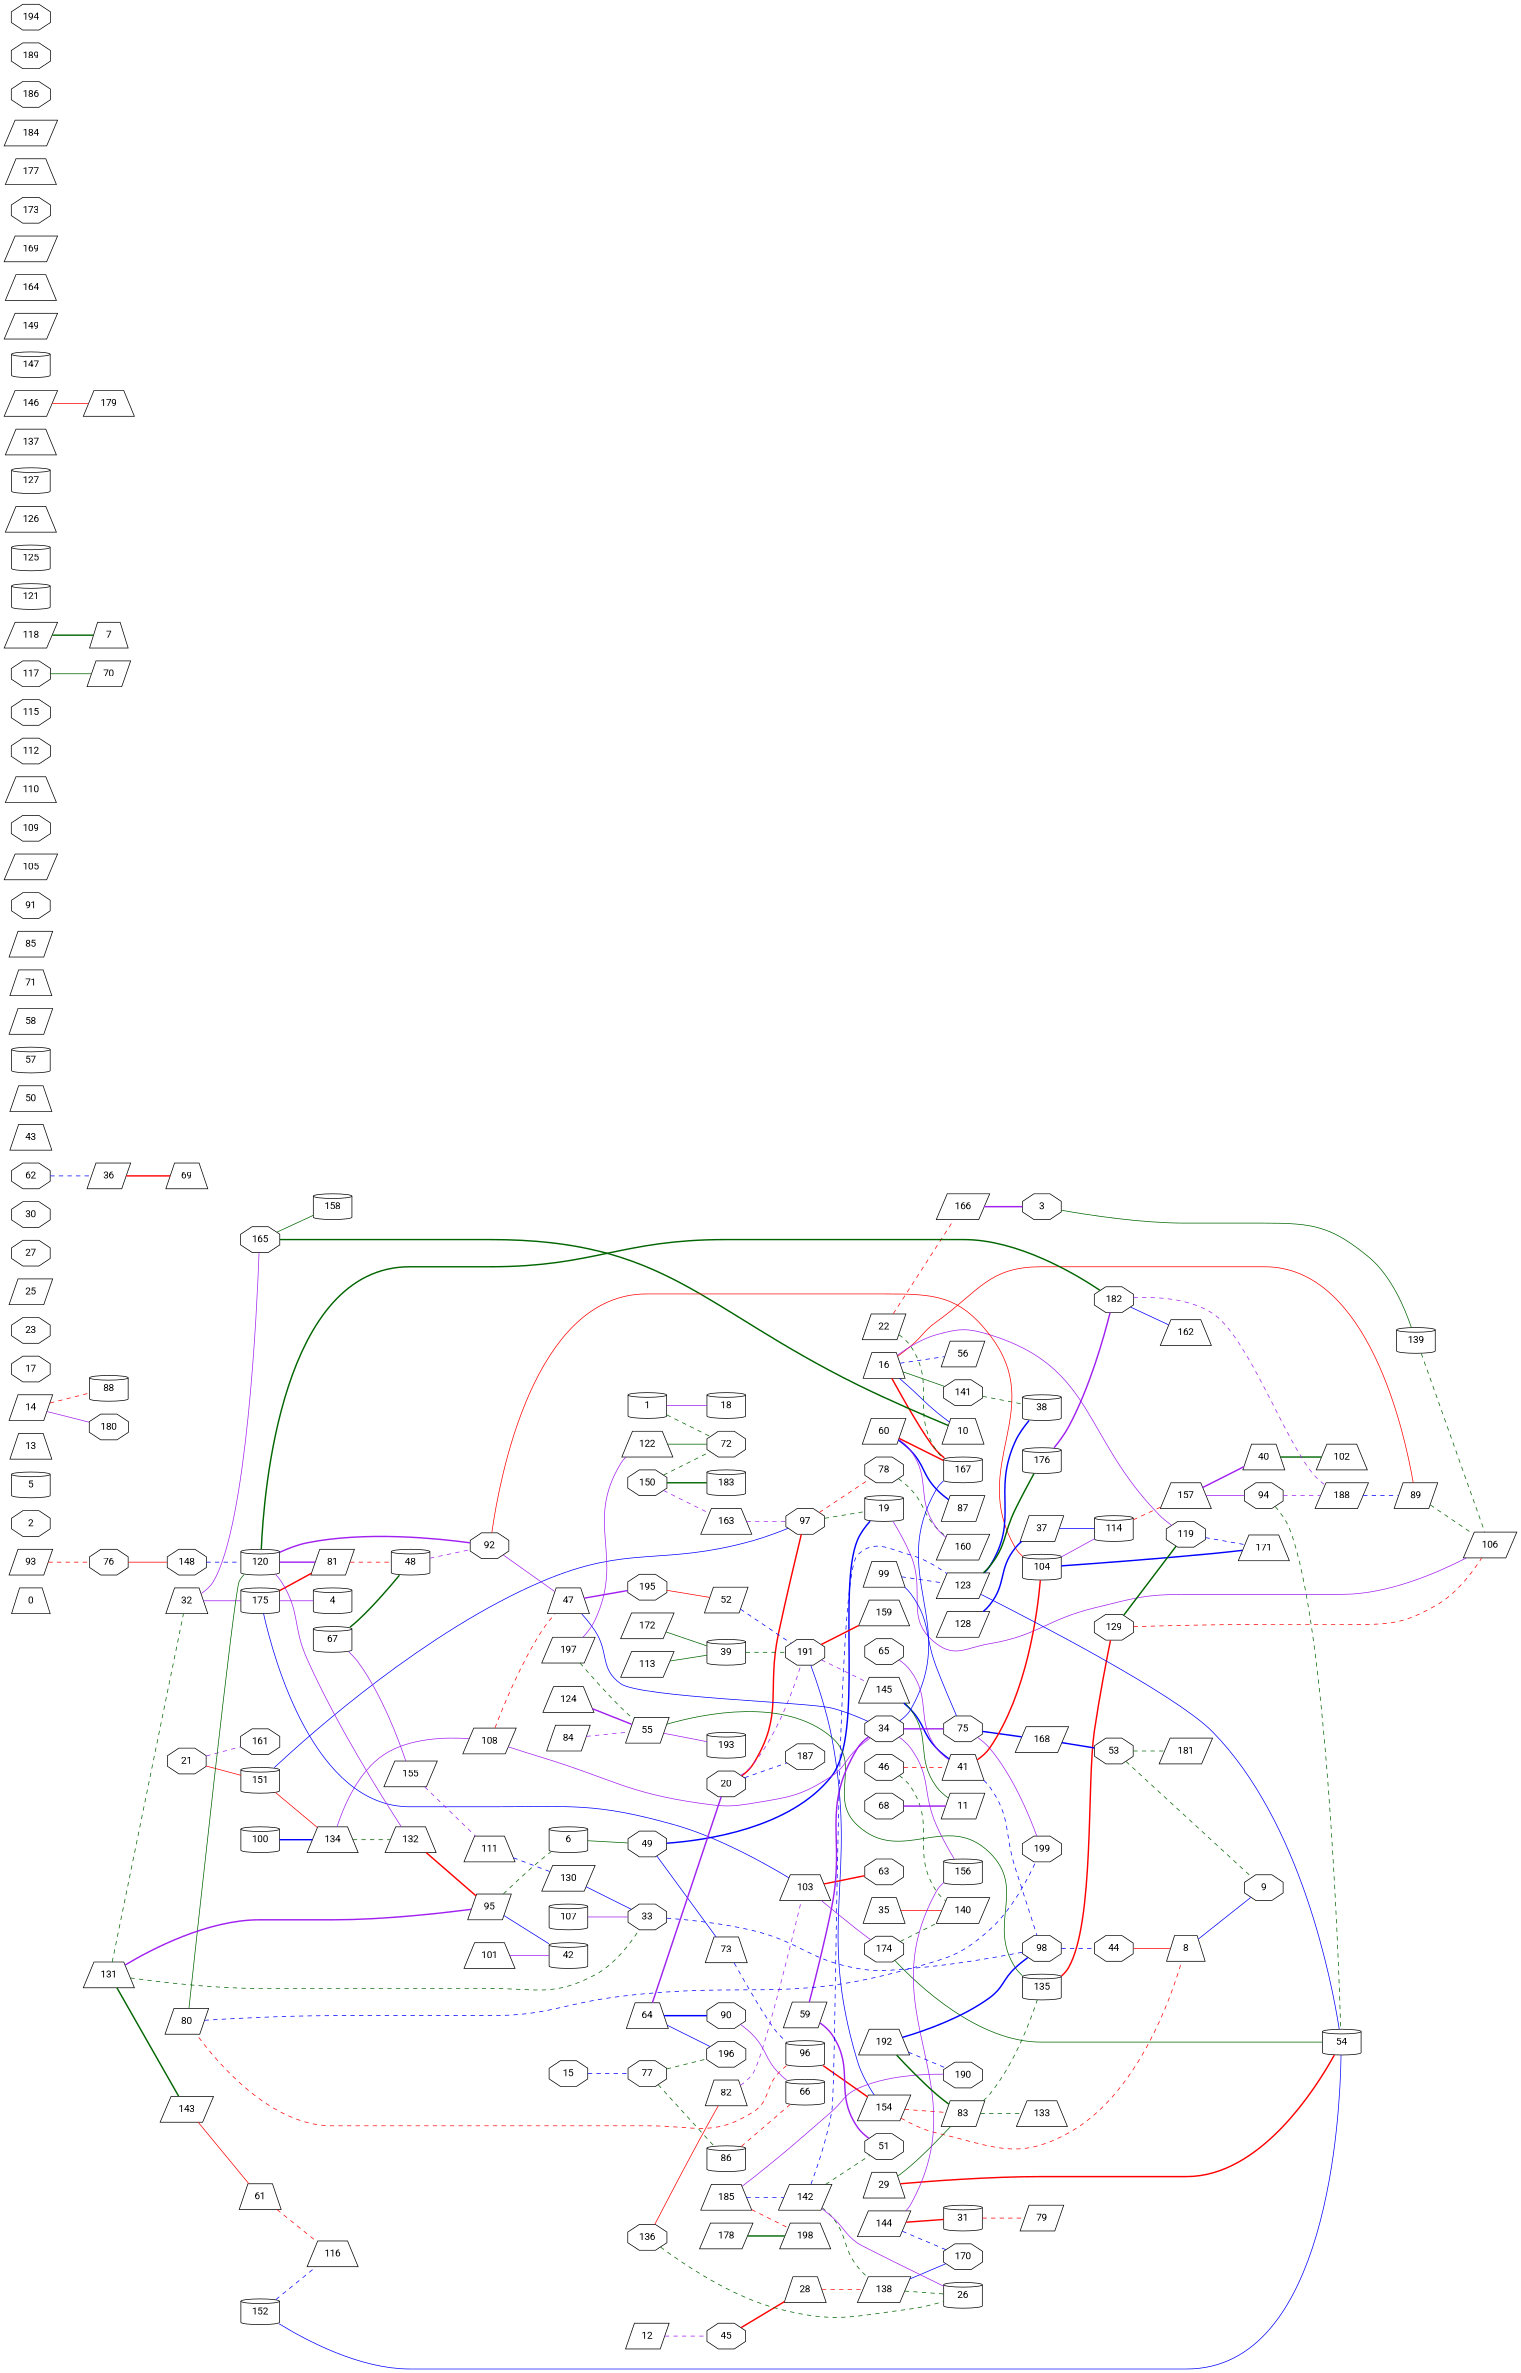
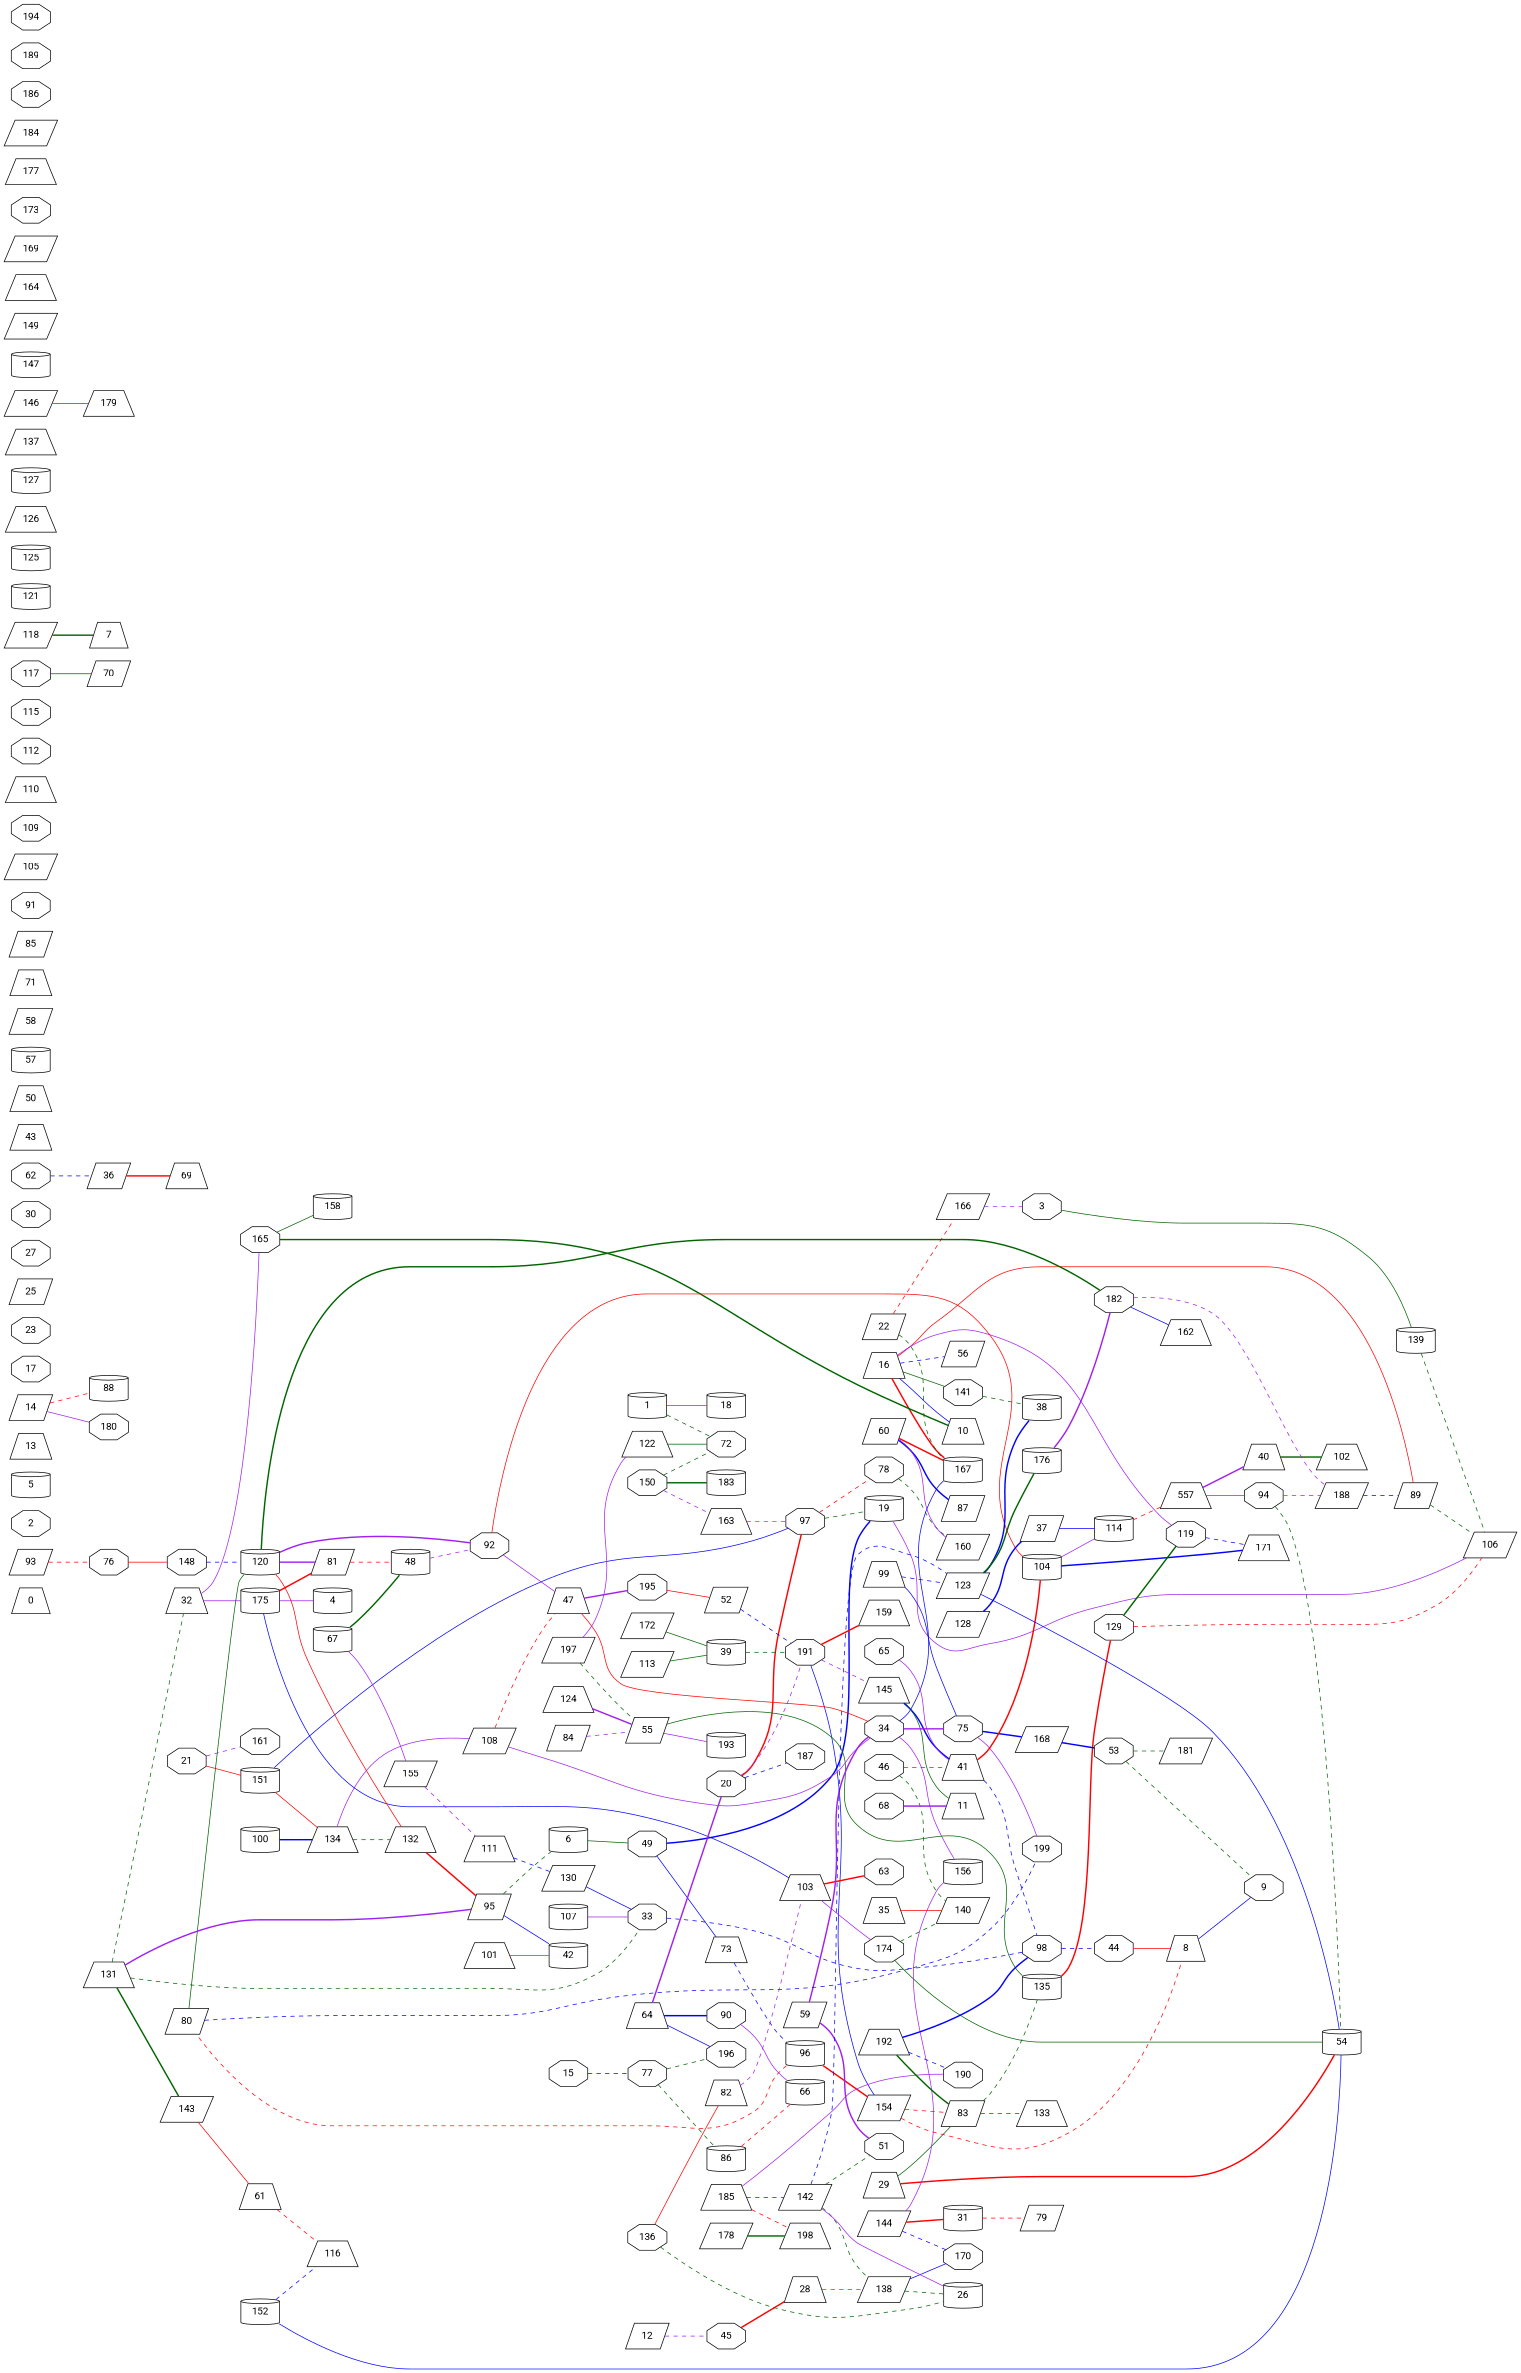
  graph {
    fontname=Roboto
    rankdir=LR
    node [fontname=Roboto shape=octagon]
    edge [color=purple fontname=Roboto style=dashed]
    0 [shape=trapezium]
    1 [shape=cylinder]
    18 [shape=cylinder]
    72
    2
    139 [shape=cylinder]
    3
    106 [shape=parallelogram]
    5 [shape=cylinder]
    6 [shape=cylinder]
    49
    19 [shape=cylinder]
    73 [shape=trapezium]
    8 [shape=trapezium]
    9
    12 [shape=parallelogram]
    45
    28 [shape=trapezium]
    13 [shape=trapezium]
    14 [shape=parallelogram]
    88 [shape=cylinder]
    180
    15
    77
    196
    86 [shape=cylinder]
    16 [shape=trapezium]
    10 [shape=trapezium]
    56 [shape=parallelogram]
    89 [shape=parallelogram]
    119
    141
    167 [shape=cylinder]
    171 [shape=trapezium]
    38 [shape=cylinder]
    17
    20
    97
    187
    191
    78
    154 [shape=parallelogram]
    145 [shape=trapezium]
    159 [shape=trapezium]
    151 [shape=cylinder]
    21
    161
    134 [shape=trapezium]
    22 [shape=parallelogram]
    166 [shape=parallelogram]
    23
    25 [shape=parallelogram]
    27
    138 [shape=parallelogram]
    26 [shape=cylinder]
    170
    29 [shape=trapezium]
    54 [shape=cylinder]
    83 [shape=parallelogram]
    135 [shape=cylinder]
    133 [shape=trapezium]
    30
    31 [shape=cylinder]
    79 [shape=parallelogram]
    32 [shape=trapezium]
    165
    175 [shape=cylinder]
    158 [shape=cylinder]
    81 [shape=parallelogram]
    103 [shape=trapezium]
    4 [shape=cylinder]
    33
    98
    44
    34
    75
    156 [shape=cylinder]
    168 [shape=parallelogram]
    199
    35 [shape=trapezium]
    140 [shape=parallelogram]
    36 [shape=parallelogram]
    69 [shape=trapezium]
    37 [shape=parallelogram]
    114 [shape=cylinder]
-   157 [shape=trapezium]
+   157 [shape=trapezium label=557]
    39 [shape=cylinder]
    40 [shape=trapezium]
    102 [shape=trapezium]
    41 [shape=trapezium]
    104 [shape=cylinder]
    120 [shape=cylinder]
    92
    132 [shape=trapezium]
    182
    43 [shape=trapezium]
    46
    47 [shape=trapezium]
    195
    52 [shape=parallelogram]
    48 [shape=cylinder]
    96 [shape=cylinder]
    50 [shape=trapezium]
    53
    181 [shape=parallelogram]
    55 [shape=parallelogram]
    193 [shape=cylinder]
    129
    57 [shape=cylinder]
    58 [shape=parallelogram]
    59 [shape=parallelogram]
    51
    60 [shape=parallelogram]
    87 [shape=parallelogram]
    160 [shape=parallelogram]
    61 [shape=trapezium]
    116 [shape=trapezium]
    62
    64 [shape=trapezium]
    90
    66 [shape=cylinder]
    65
    67 [shape=cylinder]
    155 [shape=parallelogram]
    111 [shape=trapezium]
-   11 [shape=parallelogram]
+   11 [shape=trapezium]
    68
    71 [shape=trapezium]
    80 [shape=parallelogram]
    152 [shape=cylinder]
    76
    148
    82 [shape=trapezium]
    63
    174
    84 [shape=parallelogram]
    85 [shape=parallelogram]
    91
    93 [shape=parallelogram]
    94
    188 [shape=parallelogram]
    95 [shape=parallelogram]
    42 [shape=cylinder]
    99 [shape=trapezium]
    123 [shape=parallelogram]
    176 [shape=cylinder]
    100 [shape=cylinder]
    108 [shape=parallelogram]
    101 [shape=trapezium]
    105 [shape=parallelogram]
    107 [shape=cylinder]
    109
    110 [shape=trapezium]
    130 [shape=parallelogram]
    112
    113 [shape=parallelogram]
    115
    70 [shape=parallelogram]
    117
    118 [shape=parallelogram]
    7 [shape=trapezium]
    162 [shape=trapezium]
    121 [shape=cylinder]
    122 [shape=trapezium]
    124 [shape=trapezium]
    125 [shape=cylinder]
    126 [shape=trapezium]
    127 [shape=cylinder]
    128 [shape=parallelogram]
    131 [shape=trapezium]
    143 [shape=parallelogram]
    136
    137 [shape=trapezium]
    142 [shape=parallelogram]
    144 [shape=parallelogram]
    146 [shape=parallelogram]
    179 [shape=trapezium]
    147 [shape=cylinder]
    149 [shape=parallelogram]
    150
    163 [shape=trapezium]
    183 [shape=cylinder]
    164 [shape=trapezium]
    169 [shape=parallelogram]
    172 [shape=parallelogram]
    173
    177 [shape=trapezium]
    178 [shape=parallelogram]
    198 [shape=trapezium]
    184 [shape=parallelogram]
    185 [shape=trapezium]
    190
    186
    189
    192 [shape=trapezium]
    194
    197 [shape=parallelogram]
    1 -- 18 [style=solid]
    1 -- 72 [color=darkgreen]
    139 -- 106 [color=darkgreen]
    3 -- 139 [color=darkgreen style=solid]
    6 -- 49 [color=darkgreen style=solid]
    49 -- 19 [color=blue style=bold]
    49 -- 73 [color=blue style=solid]
    19 -- 106 [style=solid]
    73 -- 96 [color=blue]
    8 -- 9 [color=blue style=solid]
    12 -- 45
    45 -- 28 [color=red style=bold]
    28 -- 138 [color=red]
    14 -- 88 [color=red]
    14 -- 180 [style=solid]
    15 -- 77 [color=blue]
    77 -- 196 [color=darkgreen]
    77 -- 86 [color=darkgreen]
    86 -- 66 [color=red]
    16 -- 10 [color=blue style=solid]
    16 -- 56 [color=blue]
    16 -- 89 [color=red style=solid]
    16 -- 119 [style=solid]
    16 -- 141 [color=darkgreen style=solid]
    16 -- 167 [color=red style=bold]
    89 -- 106 [color=darkgreen]
    119 -- 171 [color=blue]
    141 -- 38 [color=darkgreen]
    20 -- 97 [color=red style=bold]
    20 -- 187 [color=blue]
    20 -- 191
    97 -- 19 [color=darkgreen]
    97 -- 78 [color=red]
    191 -- 154 [color=blue style=solid]
    191 -- 145
    191 -- 159 [color=red style=bold]
    78 -- 160 [color=darkgreen]
    154 -- 8 [color=red]
    154 -- 83 [color=red]
    145 -- 41 [color=blue style=bold]
    145 -- 11 [color=darkgreen style=solid]
    151 -- 97 [color=blue style=solid]
    151 -- 134 [color=red style=solid]
    21 -- 151 [color=red style=solid]
    21 -- 161
    134 -- 132 [color=darkgreen]
    134 -- 108 [style=solid]
    22 -- 167 [color=darkgreen]
    22 -- 166 [color=red]
-   166 -- 3 [style=bold]
+   166 -- 3
    138 -- 26 [color=darkgreen]
    138 -- 170 [color=blue style=solid]
    29 -- 54 [color=red style=bold]
    29 -- 83 [color=darkgreen style=solid]
    83 -- 135 [color=darkgreen]
    83 -- 133 [color=darkgreen]
    135 -- 129 [color=red style=bold]
    31 -- 79 [color=red]
    32 -- 165 [style=solid]
    32 -- 175 [style=solid]
    165 -- 10 [color=darkgreen style=bold]
    165 -- 158 [color=darkgreen style=solid]
    175 -- 81 [color=red style=bold]
    175 -- 103 [color=blue style=solid]
    175 -- 4 [style=solid]
    81 -- 48 [color=red]
    103 -- 63 [color=red style=bold]
    103 -- 174 [style=solid]
    33 -- 98 [color=blue]
    98 -- 44 [color=blue]
    44 -- 8 [color=red style=solid]
    34 -- 167 [color=blue style=solid]
    34 -- 75 [style=bold]
    34 -- 156 [style=solid]
    75 -- 168 [color=blue style=bold]
    75 -- 199 [style=solid]
    168 -- 53 [color=blue style=bold]
    35 -- 140 [color=red style=solid]
    36 -- 69 [color=red style=bold]
    37 -- 114 [color=blue style=solid]
    114 -- 157 [color=red]
    157 -- 40 [style=bold]
    157 -- 94 [style=solid]
    39 -- 191 [color=darkgreen]
    40 -- 102 [color=darkgreen style=bold]
    41 -- 98 [color=blue]
    41 -- 104 [color=red style=bold]
    104 -- 171 [color=blue style=bold]
    104 -- 114 [style=solid]
    120 -- 81 [style=bold]
    120 -- 92 [style=bold]
-   120 -- 132 [style=solid]
+   120 -- 132 [color=red style=solid]
    120 -- 182 [color=darkgreen style=bold]
    92 -- 104 [color=red style=solid]
    92 -- 47 [style=solid]
    132 -- 95 [color=red style=bold]
    182 -- 188
    182 -- 162 [color=blue style=solid]
    46 -- 140 [color=darkgreen]
    46 -- 41 [color=red]
-   47 -- 34 [color=blue style=solid]
+   47 -- 34 [color=red style=solid]
    47 -- 195 [style=bold]
    195 -- 52 [color=red style=solid]
    52 -- 191 [color=blue]
    48 -- 92
    96 -- 154 [color=red style=bold]
    96 -- 80 [color=red]
    53 -- 9 [color=darkgreen]
    53 -- 181 [color=darkgreen]
    55 -- 135 [color=darkgreen style=solid]
    55 -- 193 [style=solid]
    129 -- 106 [color=red]
    129 -- 119 [color=darkgreen style=bold]
    59 -- 34 [style=bold]
    59 -- 51 [style=bold]
    60 -- 167 [color=red style=bold]
    60 -- 87 [color=blue style=bold]
    60 -- 160 [style=solid]
    61 -- 116 [color=red]
    62 -- 36 [color=blue]
    64 -- 196 [color=blue style=solid]
    64 -- 20 [style=bold]
    64 -- 90 [color=blue style=bold]
    90 -- 66 [style=solid]
    65 -- 41 [style=solid]
    67 -- 48 [color=darkgreen style=bold]
    67 -- 155 [style=solid]
    155 -- 111
    111 -- 130 [color=blue]
    68 -- 11 [style=bold]
    80 -- 199 [color=blue]
    80 -- 120 [color=darkgreen style=solid]
    152 -- 54 [color=blue style=solid]
    152 -- 116 [color=blue]
    76 -- 148 [color=red style=solid]
    148 -- 120 [color=blue]
    82 -- 103
    174 -- 54 [color=darkgreen style=solid]
    174 -- 140 [color=darkgreen]
    84 -- 55
    93 -- 76 [color=red]
    94 -- 54 [color=darkgreen]
    94 -- 188
    188 -- 89 [color=blue]
    95 -- 6 [color=darkgreen]
    95 -- 42 [color=blue style=solid]
    99 -- 75 [color=blue style=solid]
    99 -- 123 [color=blue]
    123 -- 38 [color=blue style=bold]
    123 -- 54 [color=blue style=solid]
    123 -- 176 [color=darkgreen style=bold]
    176 -- 182 [style=bold]
    100 -- 134 [color=blue style=bold]
    108 -- 34 [style=solid]
    108 -- 47 [color=red]
    101 -- 42 [style=solid]
    107 -- 33 [style=solid]
    130 -- 33 [color=blue style=solid]
    113 -- 39 [color=darkgreen style=solid]
    117 -- 70 [color=darkgreen style=solid]
    118 -- 7 [color=darkgreen style=bold]
    122 -- 72 [color=darkgreen style=solid]
    124 -- 55 [style=bold]
    128 -- 37 [color=blue style=bold]
    131 -- 32 [color=darkgreen]
    131 -- 33 [color=darkgreen]
    131 -- 95 [style=bold]
    131 -- 143 [color=darkgreen style=bold]
    143 -- 61 [color=red style=solid]
    136 -- 26 [color=darkgreen]
    136 -- 82 [color=red style=solid]
    142 -- 138 [color=darkgreen]
    142 -- 26 [style=solid]
    142 -- 51 [color=darkgreen]
    142 -- 123 [color=blue]
    144 -- 170 [color=blue]
    144 -- 31 [color=red style=bold]
    144 -- 156 [style=solid]
    146 -- 179 [color=red style=solid]
    150 -- 72 [color=darkgreen]
    150 -- 163
    150 -- 183 [color=darkgreen style=bold]
    163 -- 97
    172 -- 39 [color=darkgreen style=solid]
    178 -- 198 [color=darkgreen style=bold]
    185 -- 142 [color=blue]
    185 -- 198 [color=red]
    185 -- 190 [style=solid]
    192 -- 83 [color=darkgreen style=bold]
    192 -- 98 [color=blue style=bold]
    192 -- 190 [color=blue]
    197 -- 55 [color=darkgreen]
    197 -- 122 [style=solid]
  }
